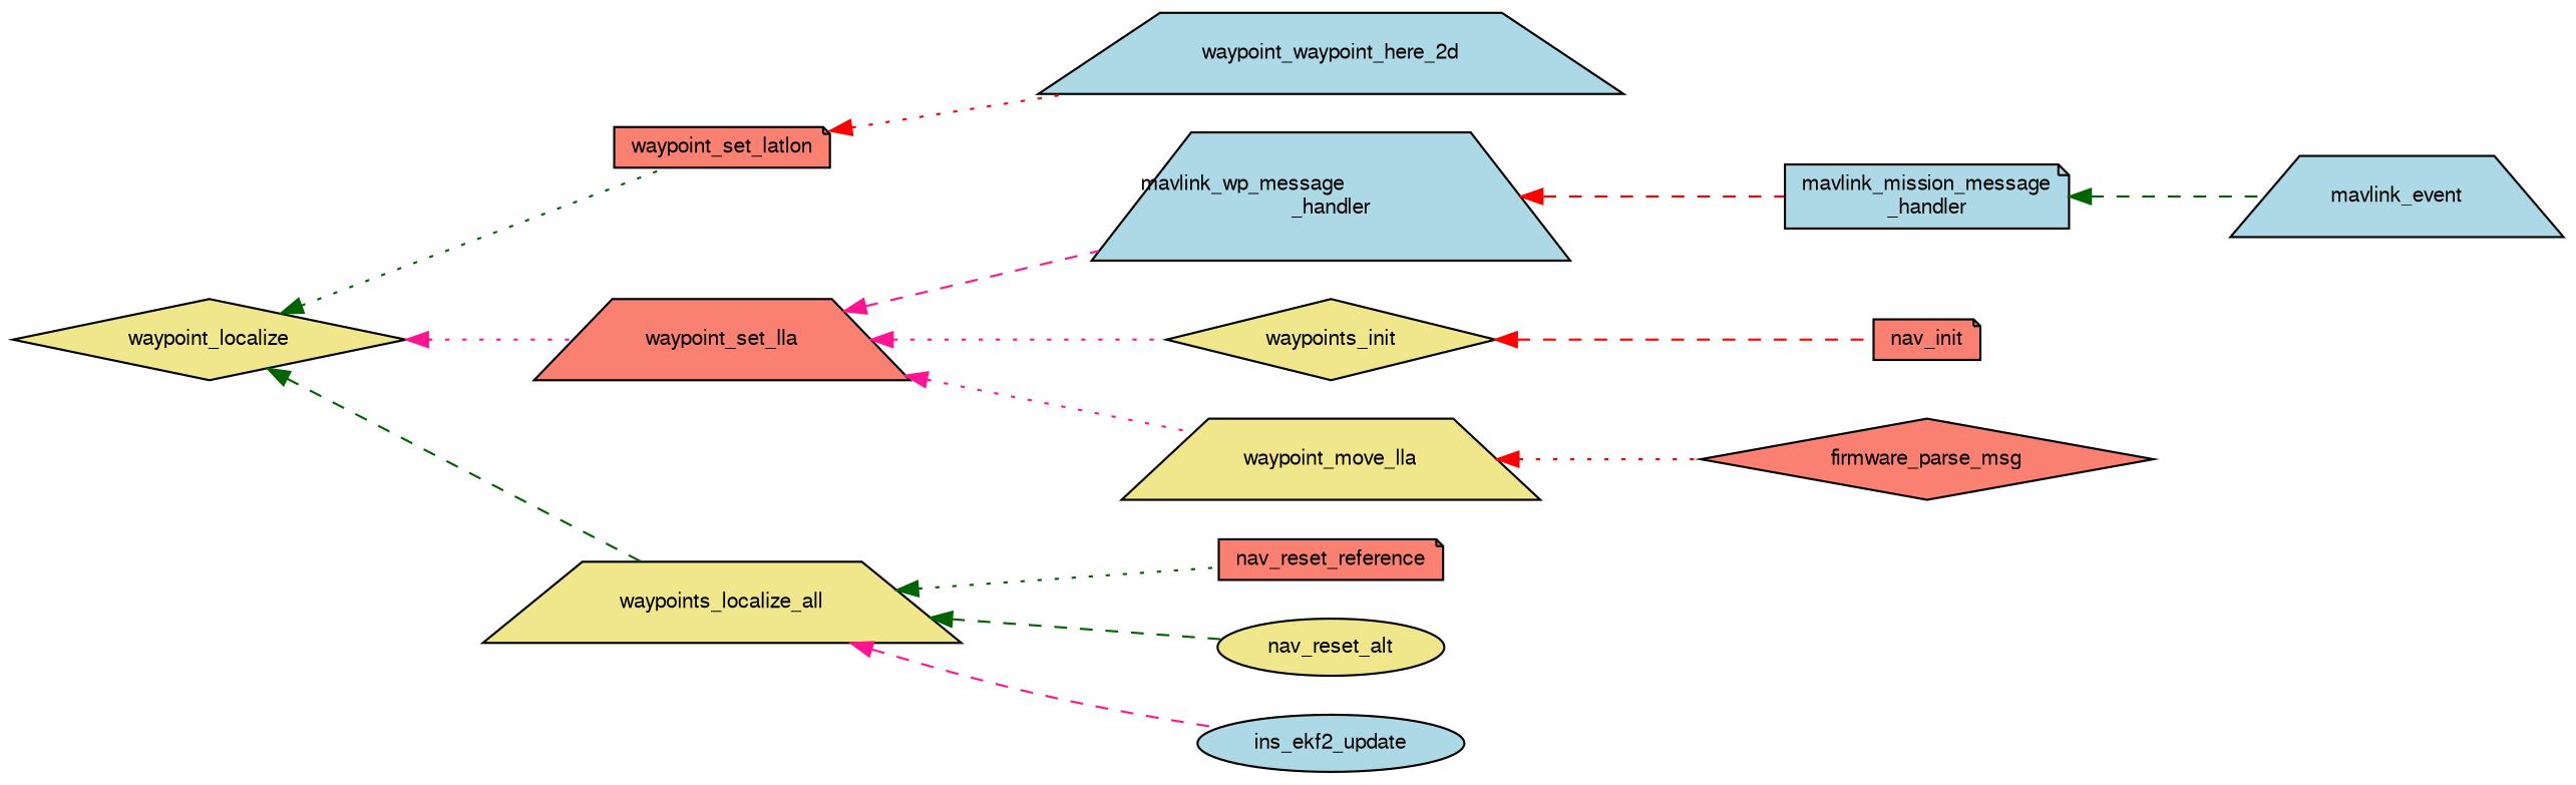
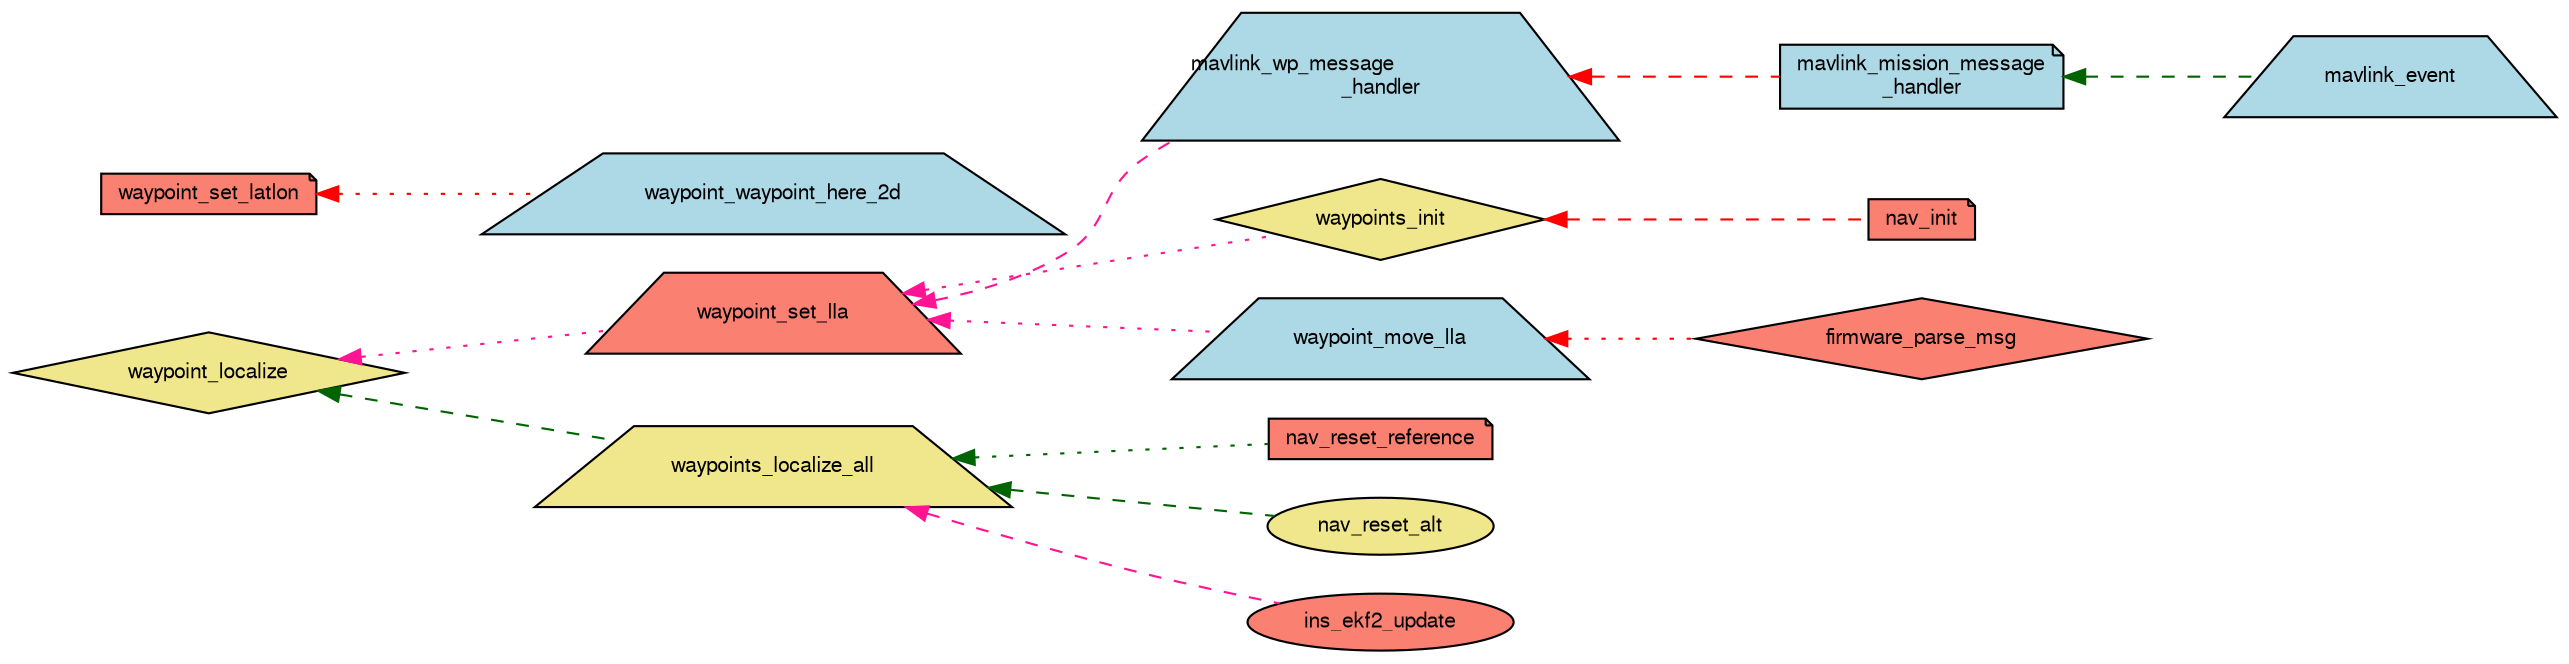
  digraph {
    rankdir=LR
    node [color=black fillcolor=salmon fontname=FreeSans fontsize=10 shape=trapezium style=filled]
    edge [color=darkgreen dir=back fontname=FreeSans fontsize=10 labelfontname=FreeSans labelfontsize=10 style=dotted]
    n1 [fillcolor=khaki fontcolor=black height=0.2 label=waypoint_localize shape=diamond width=0.4]
    n2 [height=0.2 label=waypoint_set_latlon shape=note width=0.4]
    n3 [height=0.2 label=waypoint_set_lla width=0.4]
    n4 [fillcolor=khaki height=0.2 label=waypoints_localize_all width=0.4]
    n5 [fillcolor=lightblue height=0.2 label=waypoint_waypoint_here_2d width=0.4]
    n6 [fillcolor=lightblue height=0.2 label="mavlink_wp_message\l_handler" width=0.4]
    n7 [fillcolor=khaki height=0.2 label=waypoints_init shape=diamond width=0.4]
-   n8 [fillcolor=khaki height=0.2 label=waypoint_move_lla width=0.4]
+   n8 [fillcolor=lightblue height=0.2 label=waypoint_move_lla width=0.4]
    n9 [height=0.2 label=nav_reset_reference shape=note width=0.4]
    n10 [fillcolor=khaki height=0.2 label=nav_reset_alt shape=ellipse width=0.4]
-   n11 [fillcolor=lightblue height=0.2 label=ins_ekf2_update shape=ellipse width=0.4]
+   n11 [height=0.2 label=ins_ekf2_update shape=ellipse width=0.4]
    n12 [fillcolor=lightblue height=0.2 label="mavlink_mission_message\l_handler" shape=note width=0.4]
    n13 [height=0.2 label=nav_init shape=note width=0.4]
    n14 [height=0.2 label=firmware_parse_msg shape=diamond width=0.4]
    n15 [fillcolor=lightblue height=0.2 label=mavlink_event width=0.4]
-   n1 -> n2
    n1 -> n3 [color=deeppink]
    n1 -> n4 [style=dashed]
    n2 -> n5 [color=red]
    n3 -> n6 [color=deeppink style=dashed]
    n3 -> n7 [color=deeppink]
    n3 -> n8 [color=deeppink]
    n4 -> n9
    n4 -> n10 [style=dashed]
    n4 -> n11 [color=deeppink style=dashed]
    n6 -> n12 [color=red style=dashed]
    n7 -> n13 [color=red style=dashed]
    n8 -> n14 [color=red]
    n12 -> n15 [style=dashed]
  }
